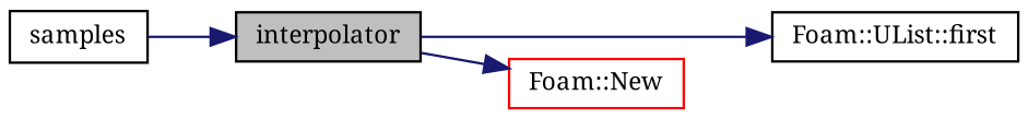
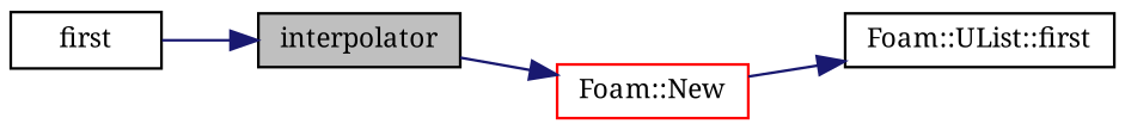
  digraph {
    fontname="Noto Serif"
    rankdir=LR
    node [color=black fontname="Noto Serif" fontsize=10 shape=record]
    edge [color=midnightblue fontname="Noto Serif" fontsize=10 labelfontname=Helvetica labelfontsize=10 style=solid]
    n1 [fillcolor=grey75 fontcolor=black height=0.2 label=interpolator style=filled width=0.4]
    n2 [height=0.2 label="Foam::UList::first" width=0.4]
    n3 [color=red height=0.2 label="Foam::New" width=0.4]
-   n4 [height=0.2 label=samples width=0.4]
-   n1 -> n2
+   n4 [height=0.2 label=first width=0.4]
+   n3 -> n2
    n1 -> n3
    n4 -> n1
  }
